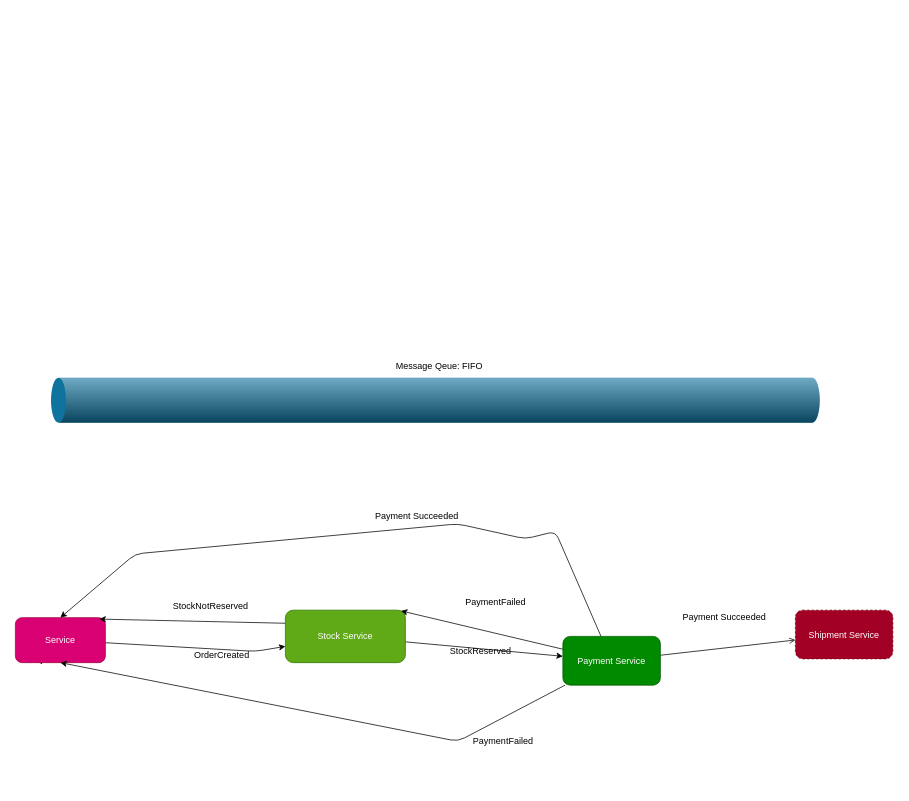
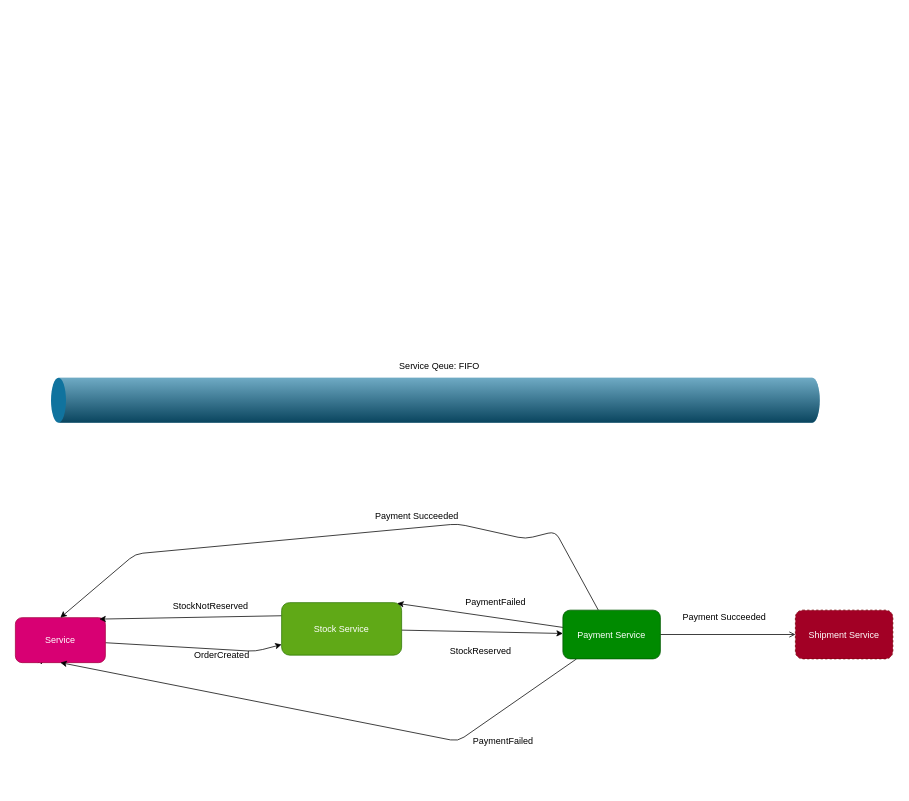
  <mxCell id="0" />
  <mxCell id="1" parent="0" />
  <mxCell id="2" style="edgeStyle=none;html=1;" edge="1" parent="1" source="4" target="7"><mxGeometry relative="1" as="geometry"><Array as="points"><mxPoint x="340" y="868" /></Array></mxGeometry></mxCell>
  <mxCell id="3" style="edgeStyle=none;html=1;exitX=0.25;exitY=1;exitDx=0;exitDy=0;" edge="1" parent="1" source="4"><mxGeometry relative="1" as="geometry"><mxPoint x="60" y="878" as="targetPoint" /></mxGeometry></mxCell>
  <mxCell id="4" value="Service&lt;br&gt;" style="rounded=1;whiteSpace=wrap;html=1;fillColor=#d80073;fontColor=#ffffff;strokeColor=#A50040;" vertex="1" parent="1"><mxGeometry x="20" y="823" width="120" height="60" as="geometry" /></mxCell>
  <mxCell id="5" style="edgeStyle=none;html=1;entryX=0.933;entryY=0.033;entryDx=0;entryDy=0;entryPerimeter=0;exitX=0;exitY=0.25;exitDx=0;exitDy=0;" edge="1" parent="1" source="7" target="4"><mxGeometry relative="1" as="geometry"><mxPoint x="370" y="828" as="sourcePoint" /></mxGeometry></mxCell>
  <mxCell id="6" style="edgeStyle=none;html=1;" edge="1" parent="1" source="7" target="16"><mxGeometry relative="1" as="geometry" /></mxCell>
- <mxCell id="7" value="Stock Service" style="rounded=1;whiteSpace=wrap;html=1;fillColor=#60a917;fontColor=#ffffff;strokeColor=#2D7600;" vertex="1" parent="1"><mxGeometry x="380" y="813" width="160" height="70" as="geometry" /></mxCell>
+ <mxCell id="7" value="Stock Service" style="rounded=1;whiteSpace=wrap;html=1;fillColor=#60a917;fontColor=#ffffff;strokeColor=#2D7600;" vertex="1" parent="1"><mxGeometry x="375" y="803" width="160" height="70" as="geometry" /></mxCell>
  <mxCell id="8" value="" style="verticalLabelPosition=bottom;verticalAlign=top;html=1;shape=mxgraph.infographic.cylinder;fillColor=#10739E;strokeColor=none;rotation=-90;" vertex="1" parent="1"><mxGeometry x="550" y="20.5" width="60" height="1025" as="geometry" /></mxCell>
  <mxCell id="9" value="OrderCreated" style="text;html=1;align=center;verticalAlign=middle;resizable=0;points=[];autosize=1;strokeColor=none;fillColor=none;" vertex="1" parent="1"><mxGeometry x="250" y="863" width="90" height="20" as="geometry" /></mxCell>
  <mxCell id="10" value="StockReserved&lt;br&gt;" style="text;html=1;align=center;verticalAlign=middle;resizable=0;points=[];autosize=1;strokeColor=none;fillColor=none;" vertex="1" parent="1"><mxGeometry x="590" y="858" width="100" height="20" as="geometry" /></mxCell>
  <mxCell id="11" value="StockNotReserved" style="text;html=1;align=center;verticalAlign=middle;resizable=0;points=[];autosize=1;strokeColor=none;fillColor=none;" vertex="1" parent="1"><mxGeometry x="220" y="798" width="120" height="20" as="geometry" /></mxCell>
  <mxCell id="12" style="edgeStyle=none;html=1;entryX=0.5;entryY=1;entryDx=0;entryDy=0;" edge="1" parent="1" source="16" target="4"><mxGeometry relative="1" as="geometry"><Array as="points"><mxPoint x="610" y="988" /></Array></mxGeometry></mxCell>
  <mxCell id="13" style="edgeStyle=none;html=1;entryX=0.963;entryY=0.014;entryDx=0;entryDy=0;entryPerimeter=0;" edge="1" parent="1" source="16" target="7"><mxGeometry relative="1" as="geometry" /></mxCell>
  <mxCell id="14" value="" style="edgeStyle=none;html=1;endArrow=open;" edge="1" parent="1" source="16" target="20"><mxGeometry relative="1" as="geometry" /></mxCell>
  <mxCell id="15" style="edgeStyle=none;html=1;entryX=0.5;entryY=0;entryDx=0;entryDy=0;" edge="1" parent="1" source="16" target="4"><mxGeometry relative="1" as="geometry"><Array as="points"><mxPoint x="740" y="708" /><mxPoint x="700" y="718" /><mxPoint x="610" y="698" /><mxPoint x="180" y="738" /></Array></mxGeometry></mxCell>
- <mxCell id="16" value="Payment Service" style="rounded=1;whiteSpace=wrap;html=1;fillColor=#008a00;fontColor=#ffffff;strokeColor=#005700;" vertex="1" parent="1"><mxGeometry x="750" y="848" width="130" height="65" as="geometry" /></mxCell>
+ <mxCell id="16" value="Payment Service" style="rounded=1;whiteSpace=wrap;html=1;fillColor=#008a00;fontColor=#ffffff;strokeColor=#005700;" vertex="1" parent="1"><mxGeometry x="750" y="813" width="130" height="65" as="geometry" /></mxCell>
  <mxCell id="17" value="PaymentFailed" style="text;html=1;align=center;verticalAlign=middle;resizable=0;points=[];autosize=1;strokeColor=none;fillColor=none;" vertex="1" parent="1"><mxGeometry x="610" y="793" width="100" height="20" as="geometry" /></mxCell>
  <mxCell id="18" value="Payment Succeeded" style="text;html=1;align=center;verticalAlign=middle;resizable=0;points=[];autosize=1;strokeColor=none;fillColor=none;" vertex="1" parent="1"><mxGeometry x="900" y="813" width="130" height="20" as="geometry" /></mxCell>
  <mxCell id="19" value="PaymentFailed" style="text;html=1;align=center;verticalAlign=middle;resizable=0;points=[];autosize=1;strokeColor=none;fillColor=none;" vertex="1" parent="1"><mxGeometry x="620" y="978" width="100" height="20" as="geometry" /></mxCell>
  <mxCell id="20" value="Shipment Service" style="rounded=1;whiteSpace=wrap;html=1;fillColor=#a20025;fontColor=#ffffff;strokeColor=#6F0000;dashed=1;" vertex="1" parent="1"><mxGeometry x="1060" y="813" width="130" height="65" as="geometry" /></mxCell>
  <mxCell id="21" value="Payment Succeeded" style="text;html=1;align=center;verticalAlign=middle;resizable=0;points=[];autosize=1;strokeColor=none;fillColor=none;" vertex="1" parent="1"><mxGeometry x="490" y="678" width="130" height="20" as="geometry" /></mxCell>
- <mxCell id="22" value="Message Qeue: FIFO" style="text;html=1;align=center;verticalAlign=middle;resizable=0;points=[];autosize=1;strokeColor=none;fillColor=none;" vertex="1" parent="1"><mxGeometry x="520" y="478" width="130" height="20" as="geometry" /></mxCell>
+ <mxCell id="22" value="Service Qeue: FIFO" style="text;html=1;align=center;verticalAlign=middle;resizable=0;points=[];autosize=1;strokeColor=none;fillColor=none;" vertex="1" parent="1"><mxGeometry x="520" y="478" width="130" height="20" as="geometry" /></mxCell>
